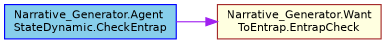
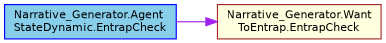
  digraph {
    rankdir=RL
    node [fontname=Helvetica fontsize=10 shape=box style=filled]
    n1 [color=brown fillcolor=lightyellow fontcolor=black height=0.2 label="Narrative_Generator.Want\lToEntrap.EntrapCheck" width=0.4]
-   n2 [color=blue fillcolor=skyblue height=0.2 label="Narrative_Generator.Agent\lStateDynamic.CheckEntrap" width=0.4]
+   n2 [color=blue fillcolor=skyblue height=0.2 label="Narrative_Generator.Agent\lStateDynamic.EntrapCheck" width=0.4]
    n1 -> n2 [color=purple dir=back fontname=Helvetica fontsize=10 labelfontname=Helvetica labelfontsize=10 style=solid]
  }
